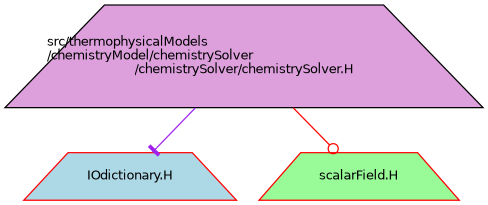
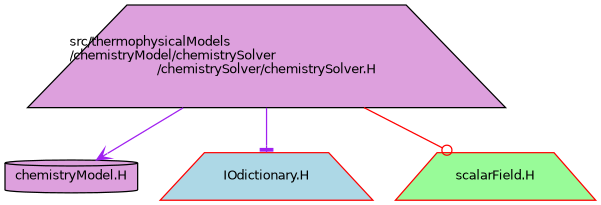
  digraph {
    node [color=black fillcolor=plum fontname=Helvetica fontsize=10 shape=trapezium style=filled]
    edge [color=purple fontname=Helvetica fontsize=10 labelfontname=Helvetica labelfontsize=10 style=solid]
    n1 [fontcolor=black height=0.2 label="src/thermophysicalModels\l/chemistryModel/chemistrySolver\l/chemistrySolver/chemistrySolver.H" width=0.4]
+   n2 [height=0.2 label="chemistryModel.H" shape=cylinder width=0.4]
    n3 [color=red height=0.2 label="IOdictionary.H" width=0.4 fillcolor=lightblue]
    n4 [color=red height=0.2 label="scalarField.H" width=0.4 fillcolor=palegreen]
+   n1 -> n2 [arrowhead=vee]
    n1 -> n3 [arrowhead=tee]
    n1 -> n4 [color=red arrowhead=odot]
  }
